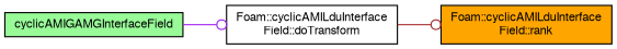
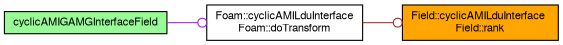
  digraph {
    rankdir=LR
    node [color=black fontname=FreeSans fontsize=10 shape=record style=filled]
    edge [arrowhead=odot fontname=FreeSans fontsize=10 labelfontname=FreeSans labelfontsize=10 style=solid]
    n1 [fillcolor=palegreen fontcolor=black height=0.2 label=cyclicAMIGAMGInterfaceField width=0.4]
-   n2 [fillcolor=white height=0.2 label="Foam::cyclicAMILduInterface\lField::doTransform" width=0.4]
-   n3 [fillcolor=orange height=0.2 label="Foam::cyclicAMILduInterface\lField::rank" width=0.4]
+   n2 [fillcolor=white height=0.2 label="Foam::cyclicAMILduInterface\lFoam::doTransform" width=0.4]
+   n3 [fillcolor=orange height=0.2 label="Field::cyclicAMILduInterface\lField::rank" width=0.4]
    n1 -> n2 [color=purple]
    n2 -> n3 [color=brown]
  }
